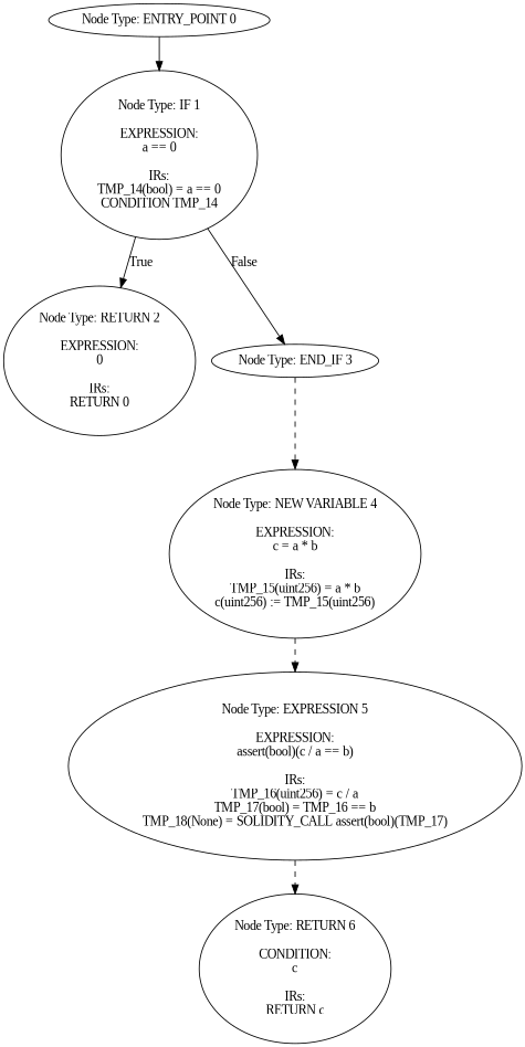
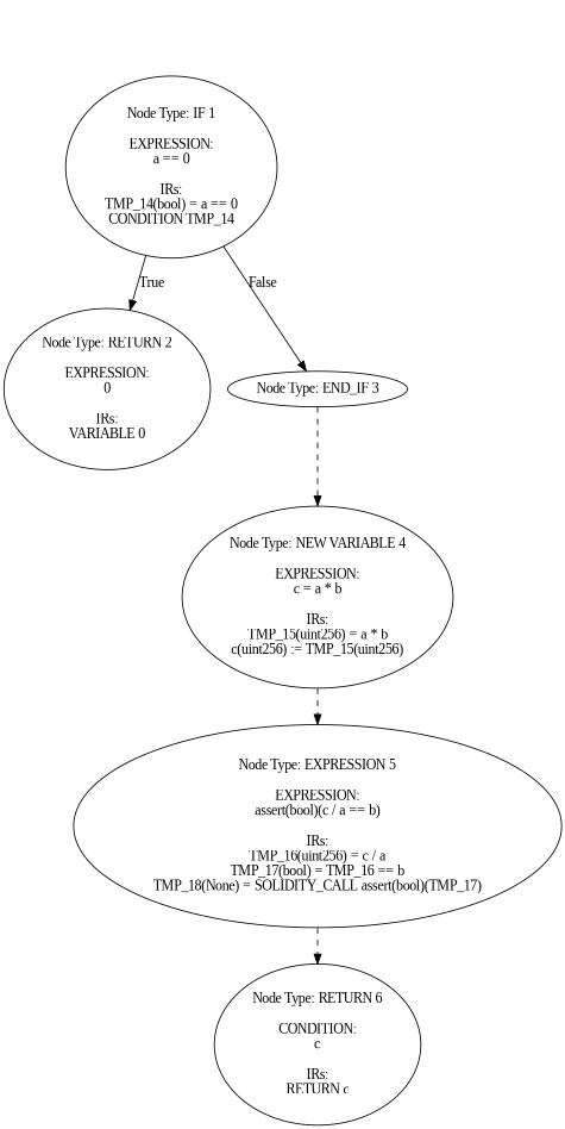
  digraph {
    fontname="Liberation Serif"
    node [fontname="Liberation Serif"]
    edge [fontname="Liberation Serif" style=solid]
-   n1 [label="Node Type: ENTRY_POINT 0\n"]
    n2 [label="Node Type: IF 1\n\nEXPRESSION:\na == 0\n\nIRs:\nTMP_14(bool) = a == 0\nCONDITION TMP_14"]
-   n3 [label="Node Type: RETURN 2\n\nEXPRESSION:\n0\n\nIRs:\nRETURN 0"]
+   n3 [label="Node Type: RETURN 2\n\nEXPRESSION:\n0\n\nIRs:\nVARIABLE 0"]
    n4 [label="Node Type: END_IF 3\n"]
    n5 [label="Node Type: NEW VARIABLE 4\n\nEXPRESSION:\nc = a * b\n\nIRs:\nTMP_15(uint256) = a * b\nc(uint256) := TMP_15(uint256)"]
    n6 [label="Node Type: EXPRESSION 5\n\nEXPRESSION:\nassert(bool)(c / a == b)\n\nIRs:\nTMP_16(uint256) = c / a\nTMP_17(bool) = TMP_16 == b\nTMP_18(None) = SOLIDITY_CALL assert(bool)(TMP_17)"]
    n7 [label="Node Type: RETURN 6\n\nCONDITION:\nc\n\nIRs:\nRETURN c"]
-   n1 -> n2
    n2 -> n3 [label=True]
    n2 -> n4 [label=False]
    n4 -> n5 [style=dashed]
    n5 -> n6 [style=dashed]
    n6 -> n7 [style=dashed]
  }
